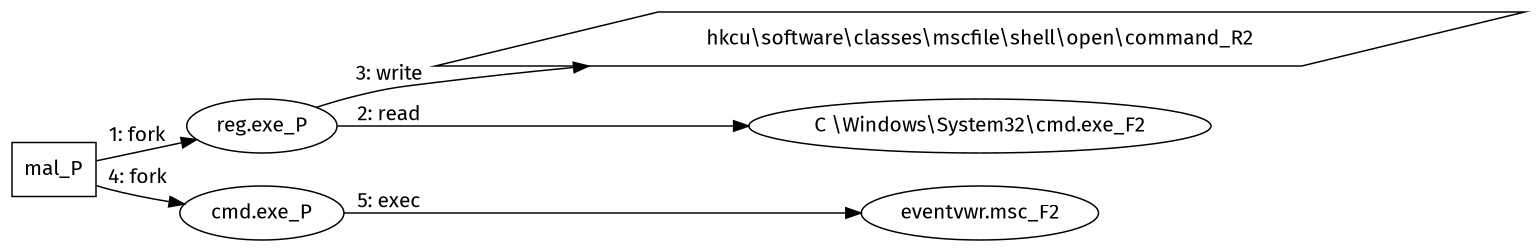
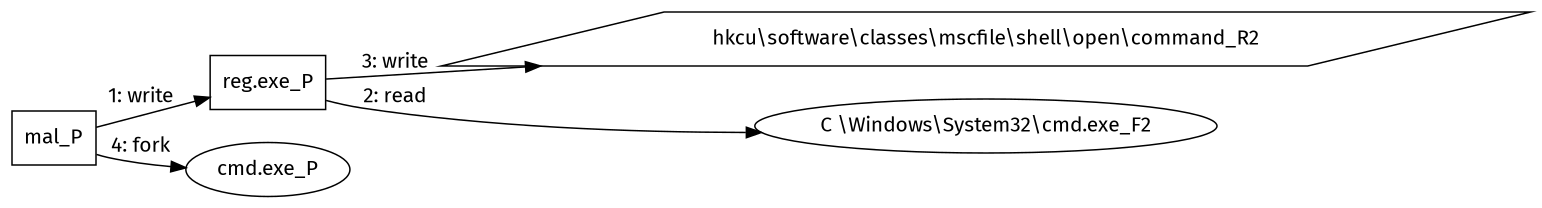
  digraph {
    engine=neato
    fixedsize=false
    fontname="Fira Sans"
    fontsize=10
    nodesep=0.3
    rankdir=LR
    ranksep=0
    splines=true
    node [fontname="Fira Sans" node_type=Process shape=ellipse]
    edge [fontname="Fira Sans"]
    mal_P [shape=box]
-   "reg.exe_P"
+   "reg.exe_P" [shape=box]
    "cmd.exe_P"
    "hkcu\\software\\classes\\mscfile\\shell\\open\\command_R2" [node_type=Registry shape=parallelogram]
    "C \\Windows\\System32\\cmd.exe_F2" [node_type=File]
-   "eventvwr.msc_F2" [node_type=File]
-   mal_P -> "reg.exe_P" [label="1: fork"]
+   mal_P -> "reg.exe_P" [label="1: write"]
    mal_P -> "cmd.exe_P" [label="4: fork"]
    "reg.exe_P" -> "hkcu\\software\\classes\\mscfile\\shell\\open\\command_R2" [label="3: write"]
    "reg.exe_P" -> "C \\Windows\\System32\\cmd.exe_F2" [label="2: read"]
-   "cmd.exe_P" -> "eventvwr.msc_F2" [label="5: exec"]
  }
